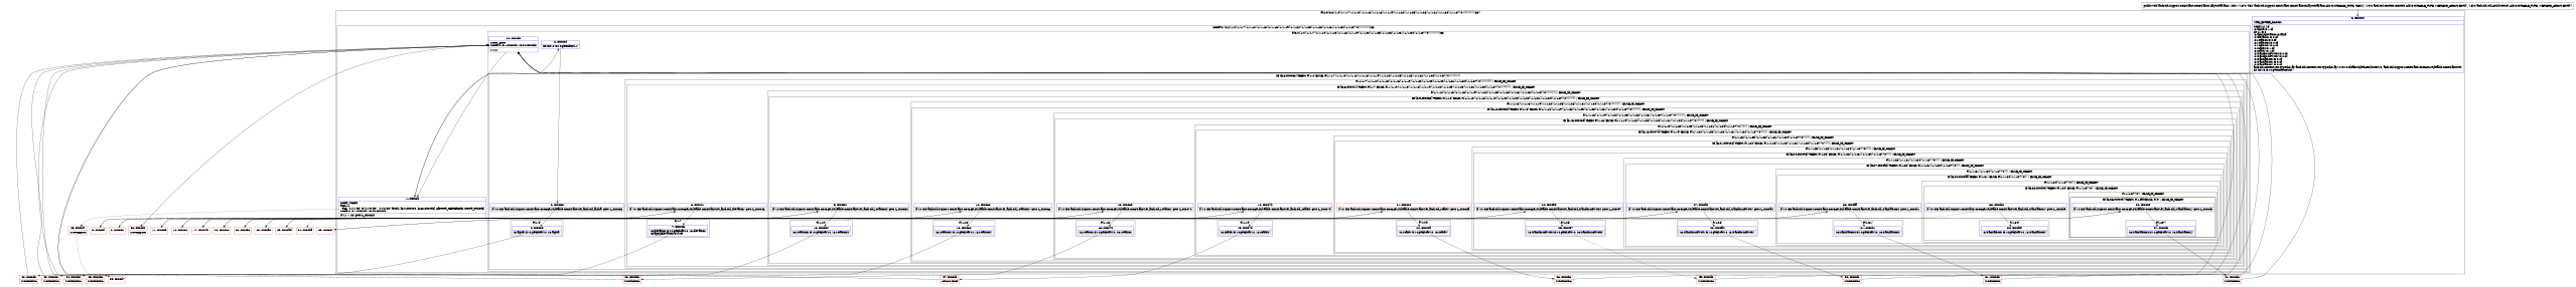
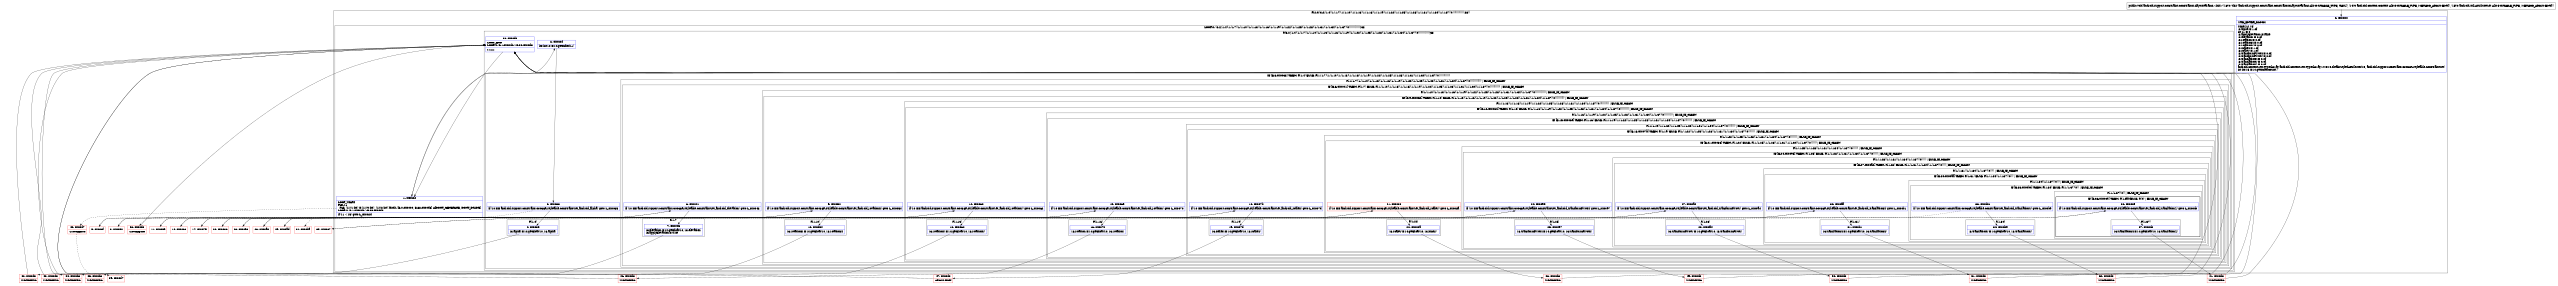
  digraph {
    node [color=blue shape=record]
    n1 [label="{4\:\ 0x0035|r3.alpha = r4.getFloat(r0, r3.alpha)\l}"]
    n2 [label="{7\:\ 0x0043|r3.elevation = r4.getFloat(r0, r3.elevation)\lr3.applyElevation = true\l}"]
    n3 [label="{10\:\ 0x0054|r3.rotationX = r4.getFloat(r0, r3.rotationX)\l}"]
    n4 [label="{13\:\ 0x0062|r3.rotationY = r4.getFloat(r0, r3.rotationY)\l}"]
    n5 [label="{16\:\ 0x0070|r3.rotation = r4.getFloat(r0, r3.rotation)\l}"]
    n6 [label="{19\:\ 0x007d|r3.scaleX = r4.getFloat(r0, r3.scaleX)\l}"]
-   n7 [label="{22\:\ 0x008a|r3.scaleY = r4.getFloat(r0, r3.scaleY)\l}"]
+   n7 [label="{22\:\ 0x008a|r3.scaleY = r4.getFloat(r0, r3.binds)\l}"]
    n8 [label="{25\:\ 0x0097|r3.transformPivotX = r4.getFloat(r0, r3.transformPivotX)\l}"]
    n9 [label="{28\:\ 0x00a4|r3.transformPivotY = r4.getFloat(r0, r3.transformPivotY)\l}"]
    n10 [label="{31\:\ 0x00b1|r3.translationX = r4.getFloat(r0, r3.translationX)\l}"]
    n11 [label="{34\:\ 0x00be|r3.translationY = r4.getFloat(r0, r3.translationY)\l}"]
    n12 [label="{37\:\ 0x00cb|r3.translationX = r4.getFloat(r0, r3.translationZ)\l}"]
    n13 [label="{36\:\ 0x00c9|if (r0 == android.support.constraint.C0036R.styleable.ConstraintSet_android_translationZ) goto L_0x00cb\l}"]
    n14 [label="{33\:\ 0x00bc|if (r0 == android.support.constraint.C0036R.styleable.ConstraintSet_android_translationY) goto L_0x00be\l}"]
    n15 [label="{30\:\ 0x00af|if (r0 == android.support.constraint.C0036R.styleable.ConstraintSet_android_translationX) goto L_0x00b1\l}"]
    n16 [label="{27\:\ 0x00a2|if (r0 == android.support.constraint.C0036R.styleable.ConstraintSet_android_transformPivotY) goto L_0x00a4\l}"]
    n17 [label="{24\:\ 0x0095|if (r0 == android.support.constraint.C0036R.styleable.ConstraintSet_android_transformPivotX) goto L_0x0097\l}"]
    n18 [color=red label="{21\:\ 0x0088|if (r0 == android.support.constraint.C0036R.styleable.ConstraintSet_android_scaleY) goto L_0x008a\l}"]
    n19 [label="{18\:\ 0x007b|if (r0 == android.support.constraint.C0036R.styleable.ConstraintSet_android_scaleX) goto L_0x007d\l}"]
    n20 [label="{15\:\ 0x006e|if (r0 == android.support.constraint.C0036R.styleable.ConstraintSet_android_rotation) goto L_0x0070\l}"]
    n21 [label="{12\:\ 0x0060|if (r0 == android.support.constraint.C0036R.styleable.ConstraintSet_android_rotationY) goto L_0x0062\l}"]
    n22 [label="{9\:\ 0x0052|if (r0 == android.support.constraint.C0036R.styleable.ConstraintSet_android_rotationX) goto L_0x0054\l}"]
    n23 [label="{6\:\ 0x0041|if (r0 == android.support.constraint.C0036R.styleable.ConstraintSet_android_elevation) goto L_0x0043\l}"]
    n24 [label="{3\:\ 0x0033|if (r0 == android.support.constraint.C0036R.styleable.ConstraintSet_android_alpha) goto L_0x0035\l}"]
    n25 [label="{2\:\ 0x002d|int int r0 = r4.getIndex(r1)\l}"]
    n26 [label="{38\:\ 0x00d3|LOOP_END\lLOOP:0: B:1:0x002b\-\>B:38:0x00d3\l|r1++\l}"]
    n27 [label="{1\:\ 0x002b|LOOP_START\lPHI: r1 \l  PHI: (r1v1 int) = (r1v0 int), (r1v2 int) binds: [B:0:0x0000, B:38:0x00d3] A[DONT_GENERATE, DONT_INLINE]\lLOOP:0: B:1:0x002b\-\>B:38:0x00d3\l|if (r1 \< r5) goto L_0x002d\l}"]
    n28 [label="{0\:\ 0x0000|MTH_ENTER_BLOCK\l|super(r4, r5)\lr3.alpha = 1.0f\lint r1 = 0\lr3.applyElevation = false\lr3.elevation = 0.0f\lr3.rotation = 0.0f\lr3.rotationX = 0.0f\lr3.rotationY = 0.0f\lr3.scaleX = 1.0f\lr3.scaleY = 1.0f\lr3.transformPivotX = 0.0f\lr3.transformPivotY = 0.0f\lr3.translationX = 0.0f\lr3.translationY = 0.0f\lr3.translationZ = 0.0f\landroid.content.res.TypedArray android.content.res.TypedArray r4 = r4.obtainStyledAttributes(r5, android.support.constraint.C0036R.styleable.ConstraintSet)\lint int r5 = r4.getIndexCount()\l}"]
    n29 [color=red label="{42\:\ 0x00d3|SYNTHETIC\l}"]
    n30 [color=red label="{43\:\ 0x00d3|SYNTHETIC\l}"]
    n31 [color=red label="{44\:\ 0x00d3|SYNTHETIC\l}"]
    n32 [color=red label="{45\:\ 0x00d3|SYNTHETIC\l}"]
    n33 [color=red label="{46\:\ 0x00d3|SYNTHETIC\l}"]
    n34 [color=red label="{47\:\ 0x00d3|ARGUMENT\l}"]
    n35 [color=red label="{48\:\ 0x00d3|SYNTHETIC\l}"]
    n36 [color=red label="{49\:\ 0x00d3|SYNTHETIC\l}"]
    n37 [color=red label="{50\:\ 0x00d3|SYNTHETIC\l}"]
    n38 [color=red label="{51\:\ 0x00d3|SYNTHETIC\l}"]
+   n39 [color=red label="{52\:\ 0x00d3|SYNTHETIC\l}"]
    n40 [color=red label="{41\:\ 0x00d3|SYNTHETIC\l}"]
    n41 [color=red label="{53\:\ 0x00d3|SYNTHETIC\l}"]
    n42 [color=red label="{35\:\ 0x00c7}"]
    n43 [color=red label="{32\:\ 0x00ba}"]
    n44 [color=red label="{29\:\ 0x00ad}"]
    n45 [color=red label="{26\:\ 0x00a0}"]
    n46 [color=red label="{23\:\ 0x0093}"]
    n47 [color=red label="{20\:\ 0x0086}"]
    n48 [color=red label="{17\:\ 0x0079}"]
    n49 [color=red label="{14\:\ 0x006c}"]
    n50 [color=red label="{11\:\ 0x005e}"]
    n51 [color=red label="{8\:\ 0x0050}"]
    n52 [color=red label="{5\:\ 0x003f}"]
    n53 [color=red label="{40\:\ 0x00d7|SYNTHETIC\l}"]
    n54 [color=red label="{39\:\ 0x00d7}"]
    n55 [label="{public void android.support.constraint.Constraints.LayoutParams.\<init\>((r3v0 'this' android.support.constraint.Constraints$LayoutParams A[IMMUTABLE_TYPE, THIS]), (r4v0 android.content.Context A[IMMUTABLE_TYPE, METHOD_ARGUMENT]), (r5v0 android.util.AttributeSet A[IMMUTABLE_TYPE, METHOD_ARGUMENT])) }" color=""]
    subgraph cluster_1 {
      label="R(2:0|(3:2|(1:4)(1:(1:7)(1:(1:10)(1:(1:13)(1:(1:16)(1:(1:19)(1:(1:22)(1:(1:25)(1:(1:28)(1:(1:31)(1:(1:34)(1:(1:37)(0))))))))))))|38))"
      n28
      subgraph cluster_2 {
        label="LOOP:0: (3:2|(1:4)(1:(1:7)(1:(1:10)(1:(1:13)(1:(1:16)(1:(1:19)(1:(1:22)(1:(1:25)(1:(1:28)(1:(1:31)(1:(1:34)(1:(1:37)(0))))))))))))|38)"
        n27
        subgraph cluster_3 {
          label="R(3:2|(1:4)(1:(1:7)(1:(1:10)(1:(1:13)(1:(1:16)(1:(1:19)(1:(1:22)(1:(1:25)(1:(1:28)(1:(1:31)(1:(1:34)(1:(1:37)(0))))))))))))|38)"
          n25
          n26
          subgraph cluster_4 {
            label="IF [B:3:0x0033] THEN: R(1:4) ELSE: R(1:(1:7)(1:(1:10)(1:(1:13)(1:(1:16)(1:(1:19)(1:(1:22)(1:(1:25)(1:(1:28)(1:(1:31)(1:(1:34)(1:(1:37)(0))))))))))))"
            n24
            subgraph cluster_5 {
              label="R(1:4)"
              n1
            }
            subgraph cluster_6 {
              label="R(1:(1:7)(1:(1:10)(1:(1:13)(1:(1:16)(1:(1:19)(1:(1:22)(1:(1:25)(1:(1:28)(1:(1:31)(1:(1:34)(1:(1:37)(0)))))))))))) | ELSE_IF_CHAIN\l"
              subgraph cluster_7 {
                label="IF [B:6:0x0041] THEN: R(1:7) ELSE: R(1:(1:10)(1:(1:13)(1:(1:16)(1:(1:19)(1:(1:22)(1:(1:25)(1:(1:28)(1:(1:31)(1:(1:34)(1:(1:37)(0))))))))))) | ELSE_IF_CHAIN\l"
                n23
                subgraph cluster_8 {
                  label="R(1:7)"
                  n2
                }
                subgraph cluster_9 {
                  label="R(1:(1:10)(1:(1:13)(1:(1:16)(1:(1:19)(1:(1:22)(1:(1:25)(1:(1:28)(1:(1:31)(1:(1:34)(1:(1:37)(0))))))))))) | ELSE_IF_CHAIN\l"
                  subgraph cluster_10 {
                    label="IF [B:9:0x0052] THEN: R(1:10) ELSE: R(1:(1:13)(1:(1:16)(1:(1:19)(1:(1:22)(1:(1:25)(1:(1:28)(1:(1:31)(1:(1:34)(1:(1:37)(0)))))))))) | ELSE_IF_CHAIN\l"
                    n22
                    subgraph cluster_11 {
                      label="R(1:10)"
                      n3
                    }
                    subgraph cluster_12 {
                      label="R(1:(1:13)(1:(1:16)(1:(1:19)(1:(1:22)(1:(1:25)(1:(1:28)(1:(1:31)(1:(1:34)(1:(1:37)(0)))))))))) | ELSE_IF_CHAIN\l"
                      subgraph cluster_13 {
                        label="IF [B:12:0x0060] THEN: R(1:13) ELSE: R(1:(1:16)(1:(1:19)(1:(1:22)(1:(1:25)(1:(1:28)(1:(1:31)(1:(1:34)(1:(1:37)(0))))))))) | ELSE_IF_CHAIN\l"
                        n21
                        subgraph cluster_14 {
                          label="R(1:13)"
                          n4
                        }
                        subgraph cluster_15 {
                          label="R(1:(1:16)(1:(1:19)(1:(1:22)(1:(1:25)(1:(1:28)(1:(1:31)(1:(1:34)(1:(1:37)(0))))))))) | ELSE_IF_CHAIN\l"
                          subgraph cluster_16 {
                            label="IF [B:15:0x006e] THEN: R(1:16) ELSE: R(1:(1:19)(1:(1:22)(1:(1:25)(1:(1:28)(1:(1:31)(1:(1:34)(1:(1:37)(0)))))))) | ELSE_IF_CHAIN\l"
                            n20
                            subgraph cluster_17 {
                              label="R(1:16)"
                              n5
                            }
                            subgraph cluster_18 {
                              label="R(1:(1:19)(1:(1:22)(1:(1:25)(1:(1:28)(1:(1:31)(1:(1:34)(1:(1:37)(0)))))))) | ELSE_IF_CHAIN\l"
                              subgraph cluster_19 {
                                label="IF [B:18:0x007b] THEN: R(1:19) ELSE: R(1:(1:22)(1:(1:25)(1:(1:28)(1:(1:31)(1:(1:34)(1:(1:37)(0))))))) | ELSE_IF_CHAIN\l"
                                n19
                                subgraph cluster_20 {
                                  label="R(1:19)"
                                  n6
                                }
                                subgraph cluster_21 {
                                  label="R(1:(1:22)(1:(1:25)(1:(1:28)(1:(1:31)(1:(1:34)(1:(1:37)(0))))))) | ELSE_IF_CHAIN\l"
                                  subgraph cluster_22 {
                                    label="IF [B:21:0x0088] THEN: R(1:22) ELSE: R(1:(1:25)(1:(1:28)(1:(1:31)(1:(1:34)(1:(1:37)(0)))))) | ELSE_IF_CHAIN\l"
                                    n18
                                    subgraph cluster_23 {
                                      label="R(1:22)"
                                      n7
                                    }
                                    subgraph cluster_24 {
                                      label="R(1:(1:25)(1:(1:28)(1:(1:31)(1:(1:34)(1:(1:37)(0)))))) | ELSE_IF_CHAIN\l"
                                      subgraph cluster_25 {
                                        label="IF [B:24:0x0095] THEN: R(1:25) ELSE: R(1:(1:28)(1:(1:31)(1:(1:34)(1:(1:37)(0))))) | ELSE_IF_CHAIN\l"
                                        n17
                                        subgraph cluster_26 {
                                          label="R(1:25)"
                                          n8
                                        }
                                        subgraph cluster_27 {
                                          label="R(1:(1:28)(1:(1:31)(1:(1:34)(1:(1:37)(0))))) | ELSE_IF_CHAIN\l"
                                          subgraph cluster_28 {
                                            label="IF [B:27:0x00a2] THEN: R(1:28) ELSE: R(1:(1:31)(1:(1:34)(1:(1:37)(0)))) | ELSE_IF_CHAIN\l"
                                            n16
                                            subgraph cluster_29 {
                                              label="R(1:28)"
                                              n9
                                            }
                                            subgraph cluster_30 {
                                              label="R(1:(1:31)(1:(1:34)(1:(1:37)(0)))) | ELSE_IF_CHAIN\l"
                                              subgraph cluster_31 {
                                                label="IF [B:30:0x00af] THEN: R(1:31) ELSE: R(1:(1:34)(1:(1:37)(0))) | ELSE_IF_CHAIN\l"
                                                n15
                                                subgraph cluster_32 {
                                                  label="R(1:31)"
                                                  n10
                                                }
                                                subgraph cluster_33 {
                                                  label="R(1:(1:34)(1:(1:37)(0))) | ELSE_IF_CHAIN\l"
                                                  subgraph cluster_34 {
                                                    label="IF [B:33:0x00bc] THEN: R(1:34) ELSE: R(1:(1:37)(0)) | ELSE_IF_CHAIN\l"
                                                    n14
                                                    subgraph cluster_35 {
                                                      label="R(1:34)"
                                                      n11
                                                    }
                                                    subgraph cluster_36 {
                                                      label="R(1:(1:37)(0)) | ELSE_IF_CHAIN\l"
                                                      subgraph cluster_37 {
                                                        label="IF [B:36:0x00c9] THEN: R(1:37) ELSE: R(0) | ELSE_IF_CHAIN\l"
                                                        n13
                                                        subgraph cluster_38 {
                                                          label="R(1:37)"
                                                          n12
                                                        }
                                                        subgraph cluster_39 {
                                                          label="R(0)"
                                                        }
                                                      }
                                                    }
                                                  }
                                                }
                                              }
                                            }
                                          }
                                        }
                                      }
                                    }
                                  }
                                }
                              }
                            }
                          }
                        }
                      }
                    }
                  }
                }
              }
            }
          }
        }
      }
    }
    n1 -> n29
    n2 -> n30
    n3 -> n31
    n4 -> n32
    n5 -> n33
    n6 -> n34
    n7 -> n35
-   n8 -> n36 [style=dashed]
+   n8 -> n36
    n9 -> n37
    n10 -> n38
+   n11 -> n39
    n12 -> n40
    n13 -> n12
    n13 -> n41 [style=dashed]
    n14 -> n11
    n14 -> n42 [style=dashed]
    n15 -> n10
    n15 -> n43 [style=dashed]
    n16 -> n9
    n16 -> n44 [style=dashed]
    n17 -> n8
    n17 -> n45 [style=dashed]
    n18 -> n7
    n18 -> n46 [style=dashed]
    n19 -> n6
    n19 -> n47 [style=dashed]
    n20 -> n5
    n20 -> n48 [style=dashed]
    n21 -> n4
    n21 -> n49 [style=dashed]
    n22 -> n3
    n22 -> n50 [style=dashed]
    n23 -> n2
    n23 -> n51 [style=dashed]
    n24 -> n1
    n24 -> n52 [style=dashed]
    n25 -> n24
    n26 -> n27
    n27 -> n25
    n27 -> n53 [style=dashed]
    n28 -> n27
    n29 -> n26
    n30 -> n26
    n31 -> n26
    n32 -> n26
    n33 -> n26
    n34 -> n26
    n35 -> n26
    n36 -> n26
    n37 -> n26
    n38 -> n26
+   n39 -> n26
    n40 -> n26
    n41 -> n26
    n42 -> n13
    n44 -> n15
    n45 -> n16
    n46 -> n17
    n47 -> n18
    n48 -> n19
    n49 -> n20
    n50 -> n21
    n51 -> n22
    n52 -> n23
    n53 -> n54 [style=dashed]
    n55 -> n28
  }
